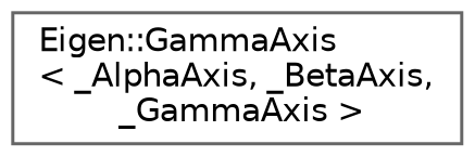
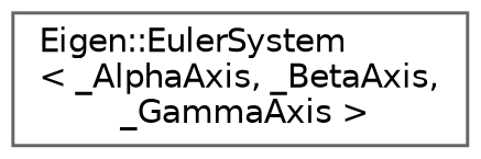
  digraph {
    rankdir=LR
-   n1 [color=grey40 fillcolor=white fontname=Helvetica fontsize=10 height=0.2 label="Eigen::GammaAxis\l\< _AlphaAxis, _BetaAxis,\l _GammaAxis \>" shape=box style=filled width=0.4]
+   n1 [color=grey40 fillcolor=white fontname=Helvetica fontsize=10 height=0.2 label="Eigen::EulerSystem\l\< _AlphaAxis, _BetaAxis,\l _GammaAxis \>" shape=box style=filled width=0.4]
  }
